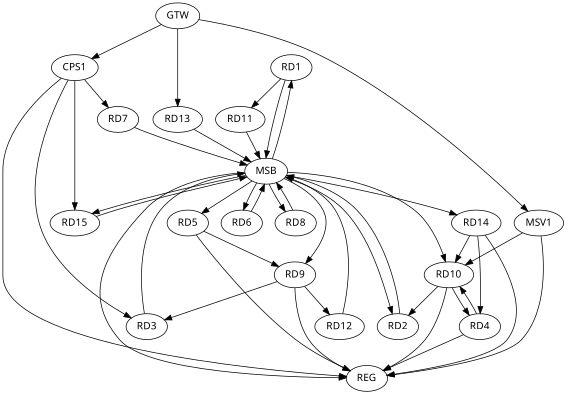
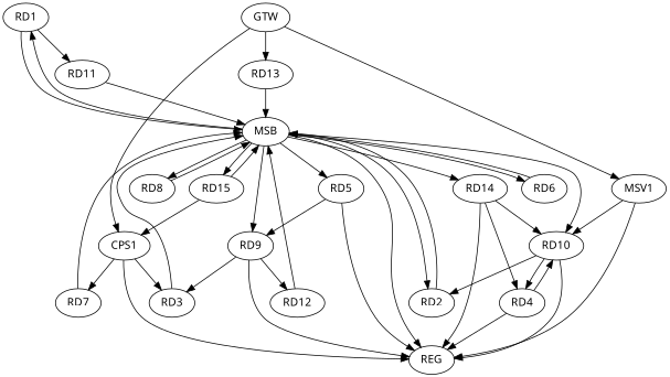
  strict digraph {
    fontname="Noto Sans"
    node [fontname="Noto Sans"]
    edge [fontname="Noto Sans"]
    n1 [label=RD1]
    n2 [label=MSB]
    n3 [label=RD11]
    n4 [label=RD2]
    n5 [label=RD10]
    n6 [label=REG]
    n7 [label=RD5]
    n8 [label=RD9]
    n9 [label=RD6]
    n10 [label=RD8]
    n11 [label=RD15]
    n12 [label=RD14]
    n13 [label=RD3]
    n14 [label=RD4]
    n15 [label=RD12]
    n16 [label=RD7]
    n17 [label=RD13]
    n18 [label=CPS1]
    n19 [label=GTW]
    n20 [label=MSV1]
    n1 -> n2
    n1 -> n3
    n2 -> n1
    n2 -> n4
    n2 -> n5
    n2 -> n6
    n2 -> n7
    n2 -> n8
    n2 -> n9
    n2 -> n10
    n2 -> n11
    n2 -> n12
    n3 -> n2
    n4 -> n2
    n5 -> n4
    n5 -> n6
    n5 -> n14
    n7 -> n6
    n7 -> n8
    n8 -> n6
    n8 -> n13
    n8 -> n15
    n9 -> n2
    n10 -> n2
    n11 -> n2
    n12 -> n5
    n12 -> n6
    n12 -> n14
    n13 -> n2
    n14 -> n5
    n14 -> n6
    n15 -> n2
    n16 -> n2
    n17 -> n2
    n18 -> n6
-   n18 -> n11
+   n11 -> n18
    n18 -> n13
    n18 -> n16
    n19 -> n17
    n19 -> n18
    n19 -> n20
    n20 -> n5
    n20 -> n6
  }
